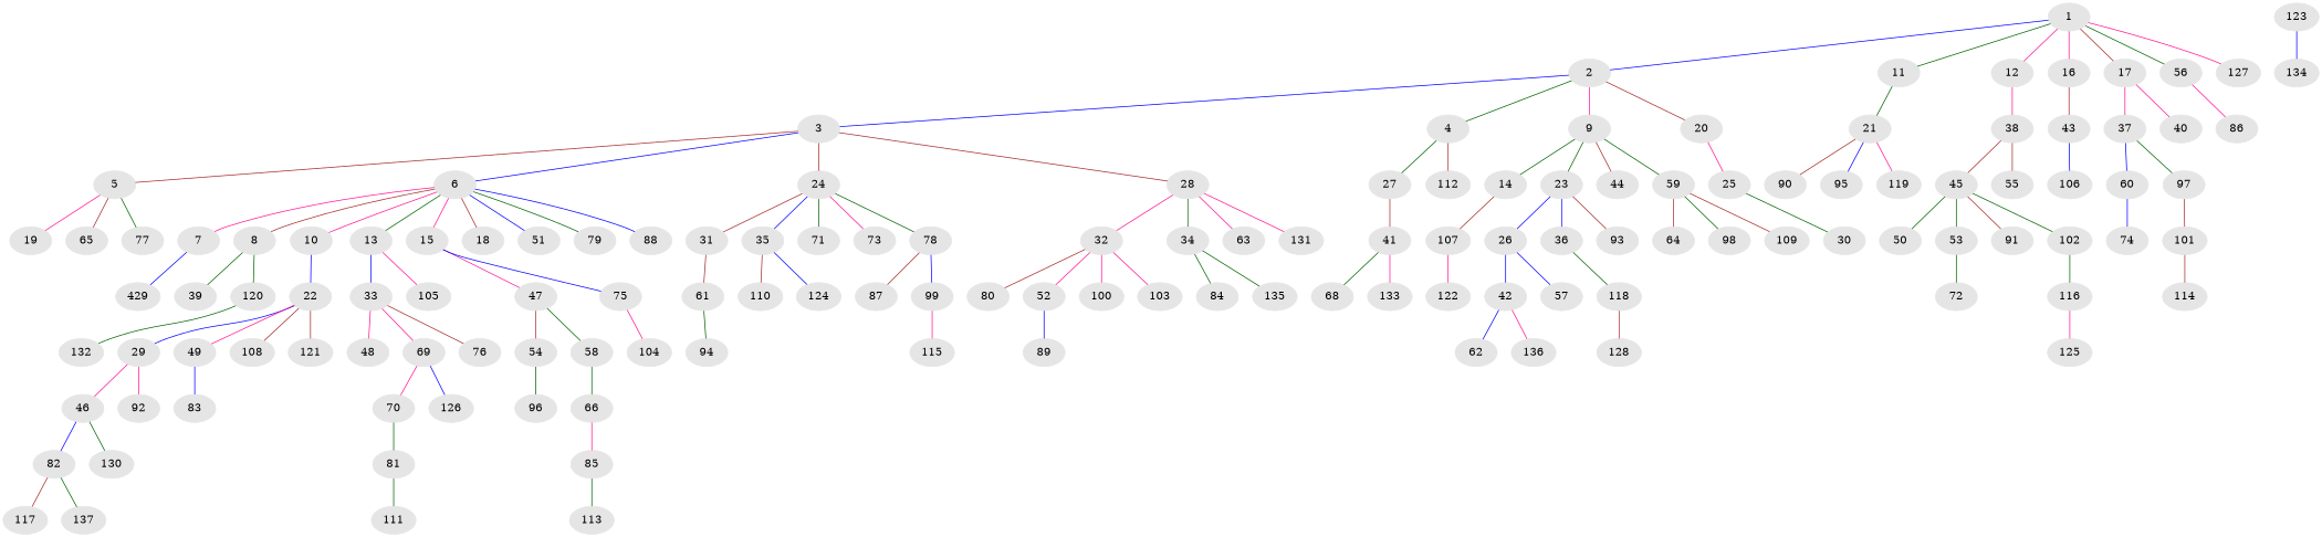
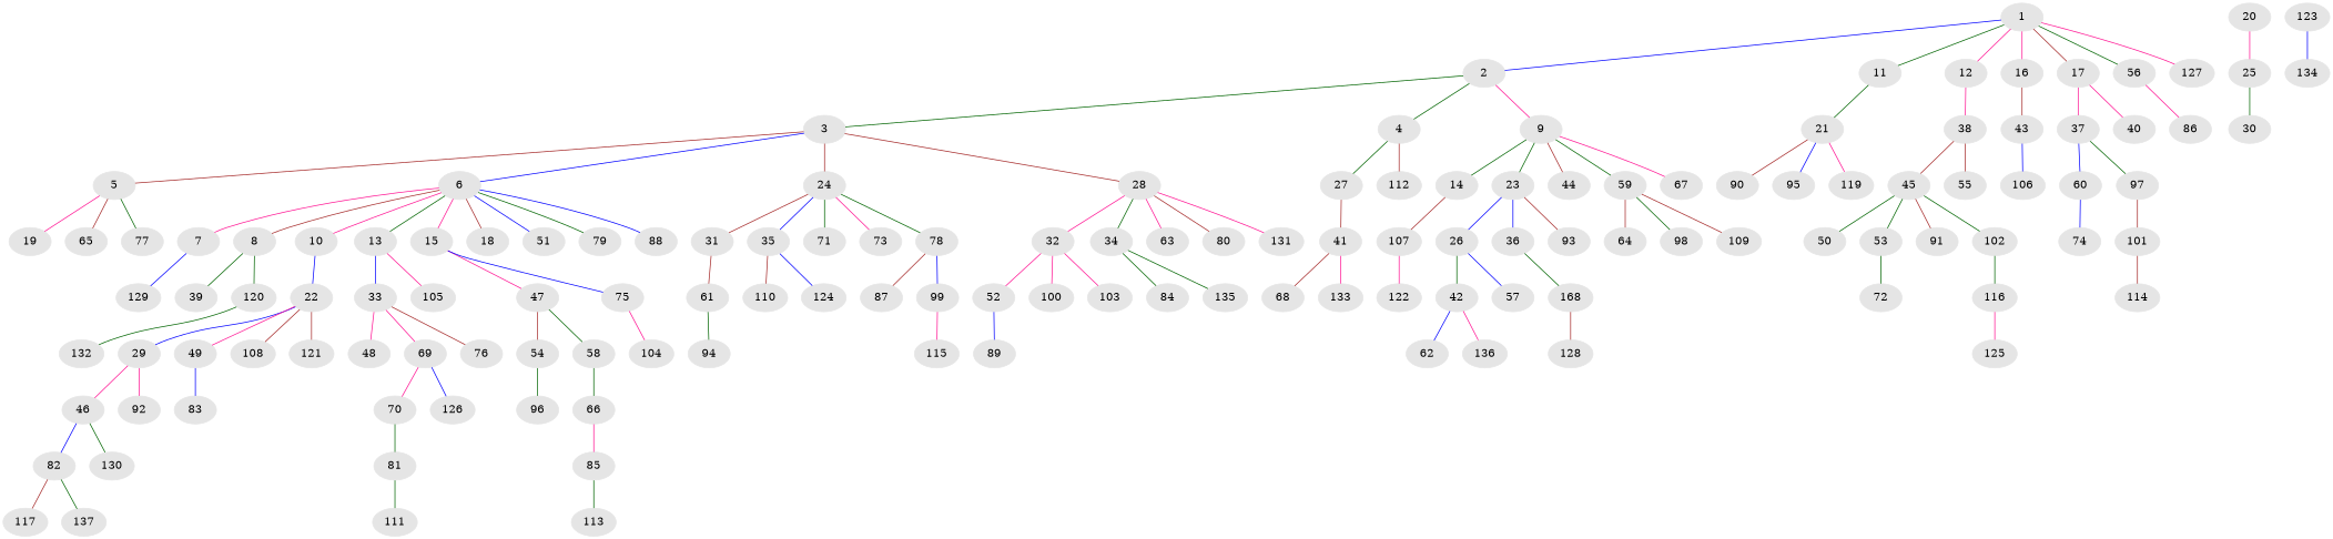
  graph {
    node [color=gray90 style=filled]
    edge [color=darkgreen]
    1
    2
    11
    12
    16
    17
    56
    127
    3
    4
    9
    20
    21
    38
    43
    37
    40
    86
    5
    6
    24
    28
    27
    112
    14
    23
    44
    59
+   67
    25
    19
    65
    77
    7
    8
    10
    13
    15
    18
    51
    79
    88
    31
    35
    71
    73
    78
    32
    34
    63
    80
    131
    41
-   129 [label=429]
+   129
    39
    120
    22
    33
    105
    47
    75
    132
    107
    26
    36
    93
    64
    98
    109
    29
    49
    108
    121
    90
    95
    119
    45
    55
    48
    69
    76
    122
    54
    58
    104
    106
    60
    97
    30
    46
    92
    83
    42
    57
-   118
+   118 [label=168]
    61
    110
    124
    87
    99
    62
    136
    68
    133
    52
    100
    103
    84
    135
    82
    130
    94
    89
    70
    126
    128
    74
    101
    50
    53
    91
    102
    72
    116
    117
    137
    96
    66
    85
    113
    81
    111
    115
    123
    134
    114
    125
    1 -- 2 [color=blue]
    1 -- 11
    1 -- 12 [color=deeppink]
    1 -- 16 [color=deeppink]
    1 -- 17 [color=brown]
    1 -- 56
    1 -- 127 [color=deeppink]
-   2 -- 3 [color=blue]
+   2 -- 3
    2 -- 4
    2 -- 9 [color=deeppink]
-   2 -- 20 [color=brown]
    11 -- 21
    12 -- 38 [color=deeppink]
    16 -- 43 [color=brown]
    17 -- 37 [color=deeppink]
    17 -- 40 [color=deeppink]
    56 -- 86 [color=deeppink]
    3 -- 5 [color=brown]
    3 -- 6 [color=blue]
    3 -- 24 [color=brown]
    3 -- 28 [color=brown]
    4 -- 27
    4 -- 112 [color=brown]
    9 -- 14
    9 -- 23
    9 -- 44 [color=brown]
    9 -- 59
+   9 -- 67 [color=deeppink]
    20 -- 25 [color=deeppink]
    21 -- 90 [color=brown]
    21 -- 95 [color=blue]
    21 -- 119 [color=deeppink]
    38 -- 45 [color=brown]
    38 -- 55 [color=brown]
    43 -- 106 [color=blue]
    37 -- 60 [color=blue]
    37 -- 97
    5 -- 19 [color=deeppink]
    5 -- 65 [color=brown]
    5 -- 77
    6 -- 7 [color=deeppink]
    6 -- 8 [color=brown]
    6 -- 10 [color=deeppink]
    6 -- 13
    6 -- 15 [color=deeppink]
    6 -- 18 [color=brown]
    6 -- 51 [color=blue]
    6 -- 79
    6 -- 88 [color=blue]
    24 -- 31 [color=brown]
    24 -- 35 [color=blue]
    24 -- 71
    24 -- 73 [color=deeppink]
    24 -- 78
    28 -- 32 [color=deeppink]
    28 -- 34
    28 -- 63 [color=deeppink]
-   32 -- 80 [color=brown]
+   28 -- 80 [color=brown]
    28 -- 131 [color=deeppink]
    27 -- 41 [color=brown]
    14 -- 107 [color=brown]
    23 -- 26 [color=blue]
    23 -- 36 [color=blue]
    23 -- 93 [color=brown]
    59 -- 64 [color=brown]
    59 -- 98
    59 -- 109 [color=brown]
    25 -- 30
    7 -- 129 [color=blue]
    8 -- 39
    8 -- 120
    10 -- 22 [color=blue]
    13 -- 33 [color=blue]
    13 -- 105 [color=deeppink]
    15 -- 47 [color=deeppink]
    15 -- 75 [color=blue]
    31 -- 61 [color=brown]
    35 -- 110 [color=brown]
    35 -- 124 [color=blue]
    78 -- 87 [color=brown]
    78 -- 99 [color=blue]
    32 -- 52 [color=deeppink]
    32 -- 100 [color=deeppink]
    32 -- 103 [color=deeppink]
    34 -- 84
    34 -- 135
-   41 -- 68
+   41 -- 68 [color=brown]
    41 -- 133 [color=deeppink]
    120 -- 132
    22 -- 29 [color=blue]
    22 -- 49 [color=deeppink]
    22 -- 108 [color=brown]
    22 -- 121 [color=brown]
    33 -- 48 [color=deeppink]
    33 -- 69 [color=deeppink]
    33 -- 76 [color=brown]
    47 -- 54 [color=brown]
    47 -- 58
    75 -- 104 [color=deeppink]
    107 -- 122 [color=deeppink]
-   26 -- 42 [color=blue]
+   26 -- 42
    26 -- 57 [color=blue]
    36 -- 118
    29 -- 46 [color=deeppink]
    29 -- 92 [color=deeppink]
    49 -- 83 [color=blue]
    45 -- 50
    45 -- 53
    45 -- 91 [color=brown]
    45 -- 102
    69 -- 70 [color=deeppink]
    69 -- 126 [color=blue]
    54 -- 96
    58 -- 66
    60 -- 74 [color=blue]
    97 -- 101 [color=brown]
    46 -- 82 [color=blue]
    46 -- 130
    42 -- 62 [color=blue]
    42 -- 136 [color=deeppink]
    118 -- 128 [color=brown]
    61 -- 94
    99 -- 115 [color=deeppink]
    52 -- 89 [color=blue]
    82 -- 117 [color=brown]
    82 -- 137
    70 -- 81
    101 -- 114 [color=brown]
    53 -- 72
    102 -- 116
    116 -- 125 [color=deeppink]
    66 -- 85 [color=deeppink]
    85 -- 113
    81 -- 111
    123 -- 134 [color=blue]
  }
